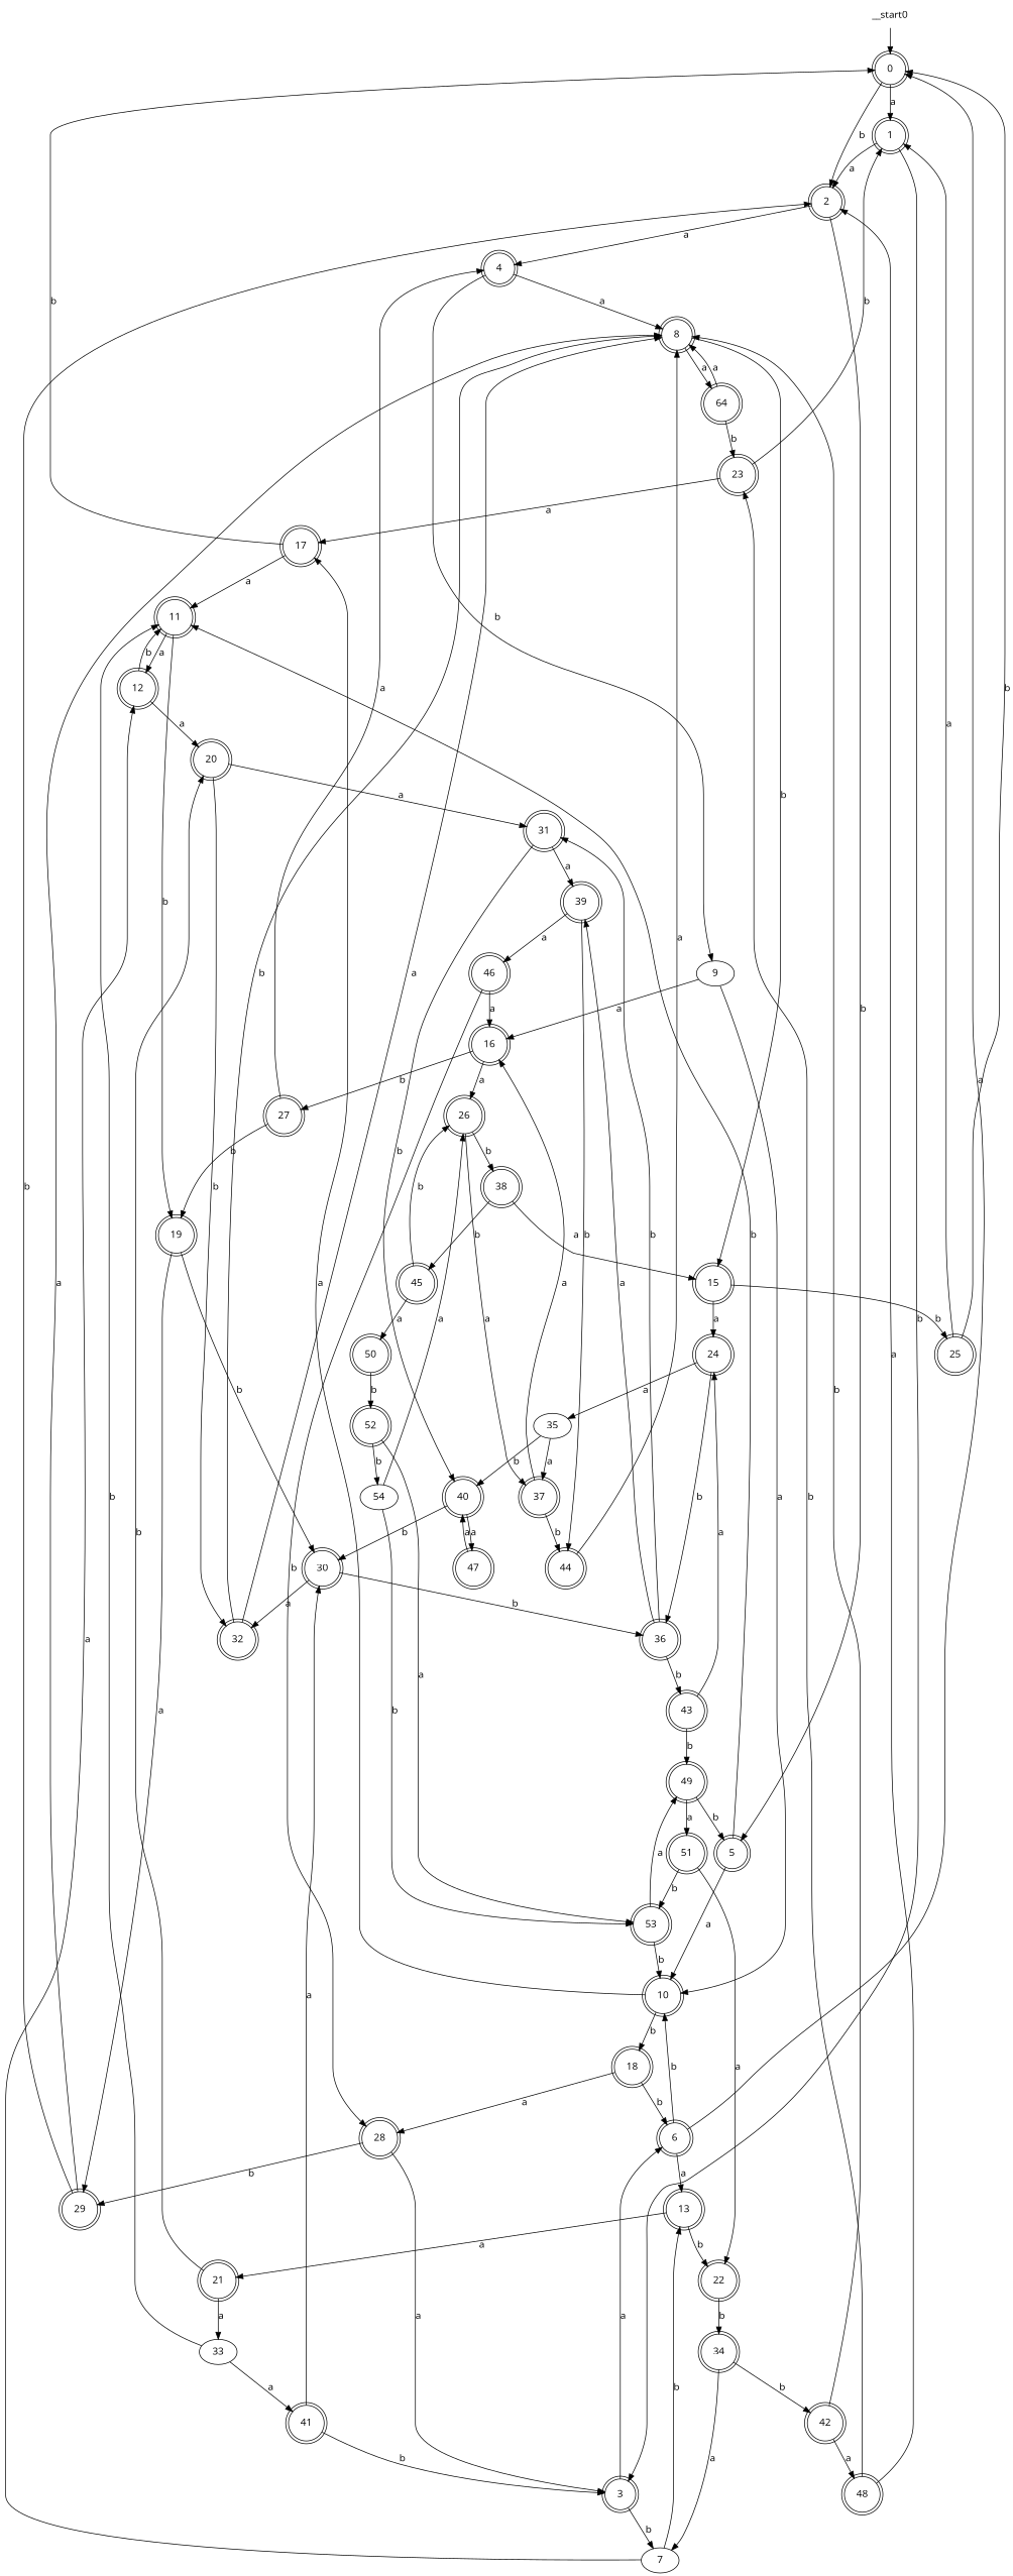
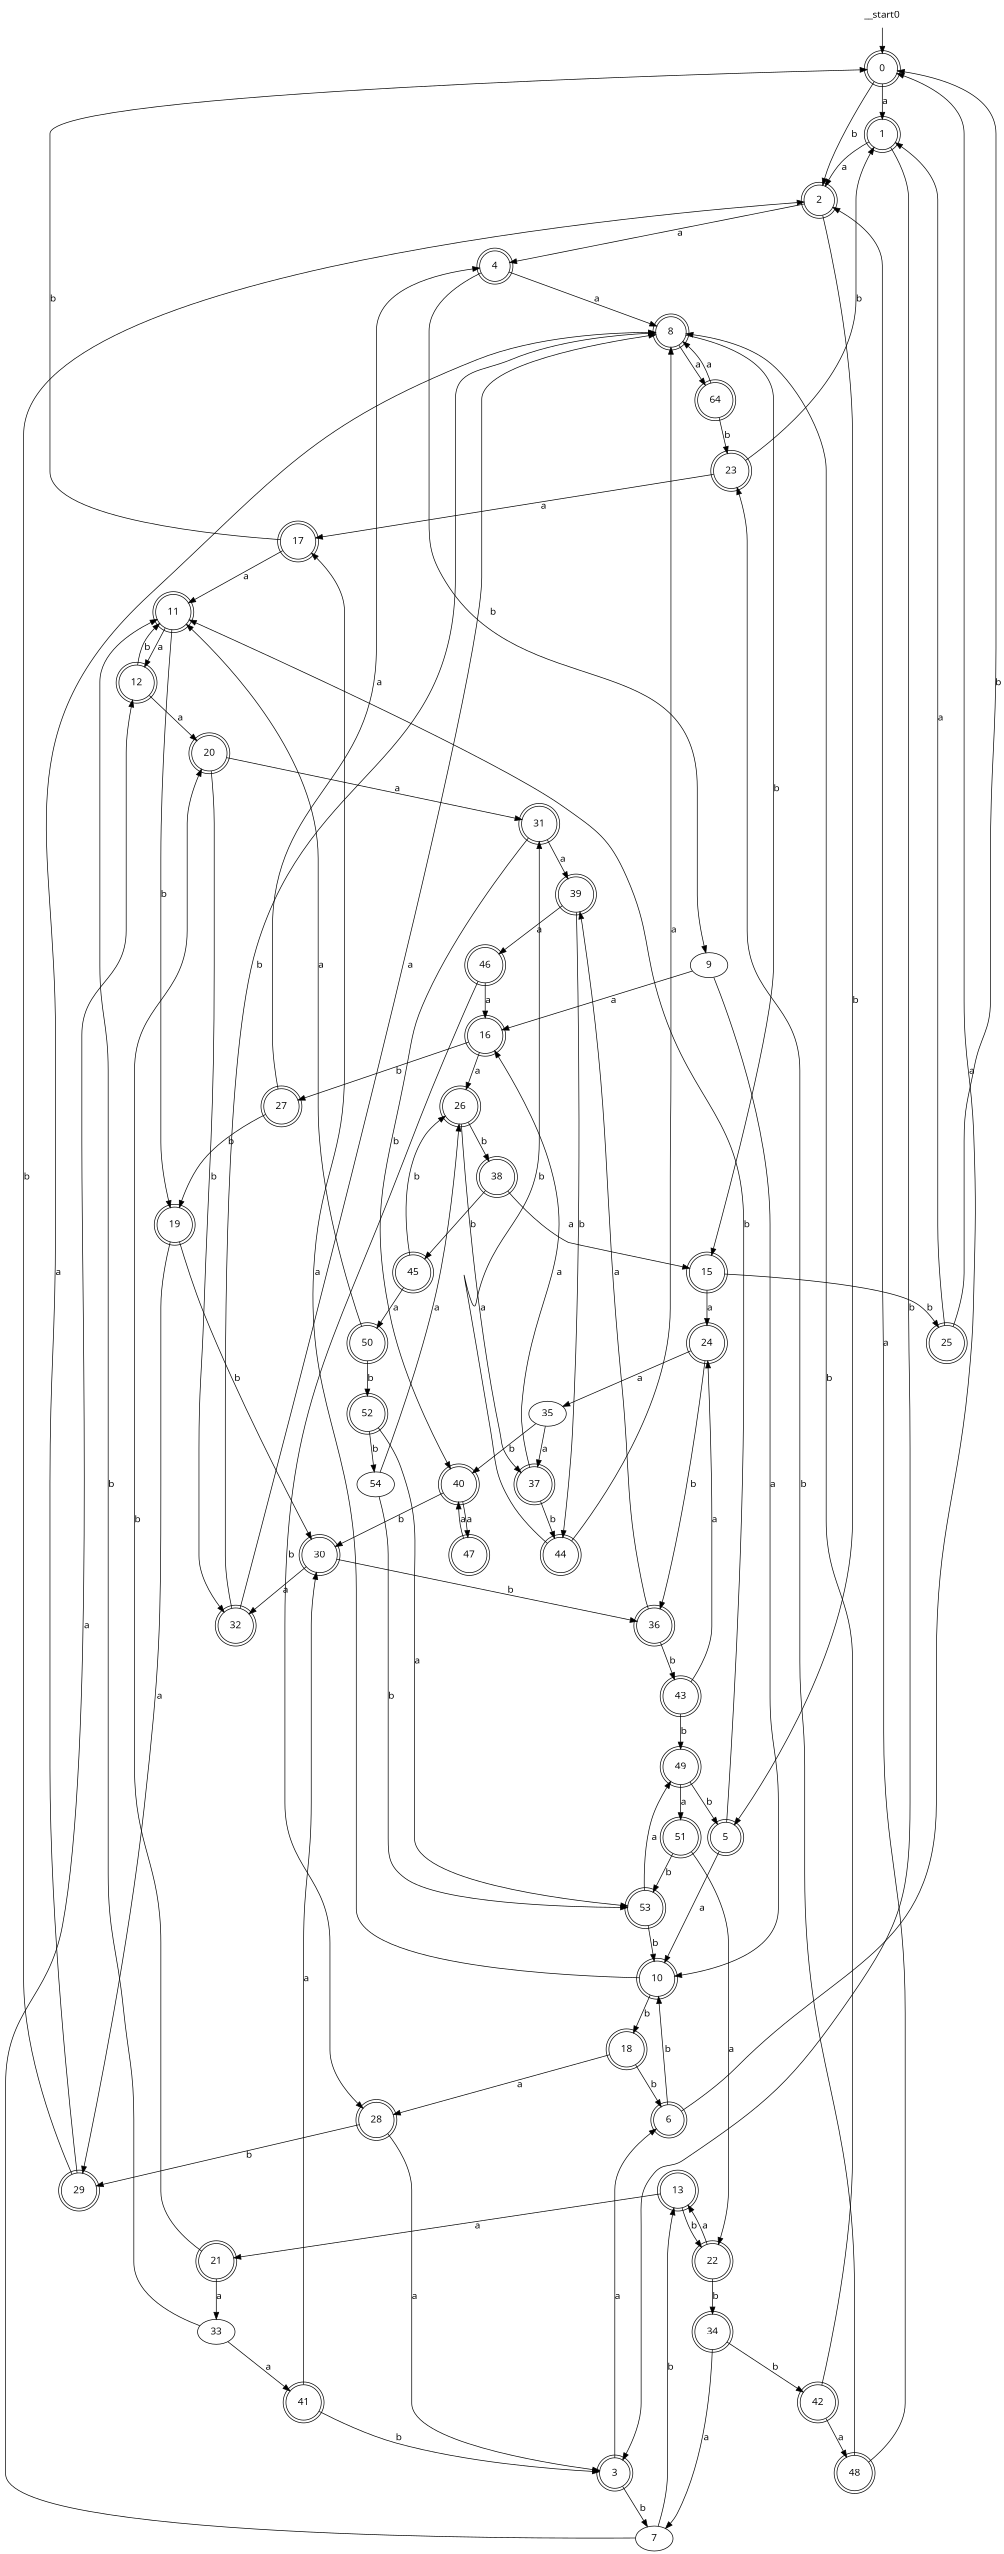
  digraph {
    fontname="Open Sans"
    node [fontname="Open Sans" shape=doublecircle]
    edge [fontname="Open Sans"]
    __start0 [shape=none]
    0
    1
    2
    3
    4
    5
    6
    7 [shape=""]
    8
    9 [shape=""]
    10
    11
    12
    13
    n16 [label=64]
    15
    16
    17
    18
    19
    20
    21
    22
    23
    24
    25
    26
    27
    28
    29
    30
    31
    32
    33 [shape=""]
    34
    35 [shape=""]
    36
    37
    38
    39
    40
    41
    42
    43
    44
    45
    46
    47
    48
    49
    50
    51
    52
    53
    54 [shape=""]
    __start0 -> 0
    0 -> 1 [label=a]
    0 -> 2 [label=b]
    1 -> 2 [label=a]
    1 -> 3 [label=b]
    2 -> 4 [label=a]
    2 -> 5 [label=b]
    3 -> 6 [label=a]
    3 -> 7 [label=b]
    4 -> 8 [label=a]
    4 -> 9 [label=b]
    5 -> 10 [label=a]
    5 -> 11 [label=b]
    6 -> 0 [label=a]
    6 -> 10 [label=b]
    7 -> 12 [label=a]
    7 -> 13 [label=b]
    8 -> n16 [label=a]
    8 -> 15 [label=b]
    9 -> 10 [label=a]
    9 -> 16 [label=a]
    10 -> 17 [label=a]
    10 -> 18 [label=b]
    11 -> 12 [label=a]
    11 -> 19 [label=b]
    12 -> 11 [label=b]
    12 -> 20 [label=a]
    13 -> 21 [label=a]
    13 -> 22 [label=b]
    n16 -> 8 [label=a]
    n16 -> 23 [label=b]
    15 -> 24 [label=a]
    15 -> 25 [label=b]
    16 -> 26 [label=a]
    16 -> 27 [label=b]
    17 -> 0 [label=b]
    17 -> 11 [label=a]
    18 -> 6 [label=b]
    18 -> 28 [label=a]
    19 -> 29 [label=a]
    19 -> 30 [label=b]
    20 -> 31 [label=a]
    20 -> 32 [label=b]
    21 -> 20 [label=b]
    21 -> 33 [label=a]
-   6 -> 13 [label=a]
+   22 -> 13 [label=a]
    22 -> 34 [label=b]
    23 -> 1 [label=b]
    23 -> 17 [label=a]
    24 -> 35 [label=a]
    24 -> 36 [label=b]
    25 -> 0 [label=b]
    25 -> 1 [label=a]
    26 -> 37 [label=a]
    26 -> 38 [label=b]
    27 -> 4 [label=a]
    27 -> 19 [label=b]
    28 -> 3 [label=a]
    28 -> 29 [label=b]
    29 -> 2 [label=b]
    29 -> 8 [label=a]
    30 -> 32 [label=a]
    30 -> 36 [label=b]
    31 -> 39 [label=a]
    31 -> 40 [label=b]
    32 -> 8 [label=a]
    32 -> 8 [label=b]
    33 -> 11 [label=b]
    33 -> 41 [label=a]
    34 -> 7 [label=a]
    34 -> 42 [label=b]
    35 -> 37 [label=a]
    35 -> 40 [label=b]
    36 -> 39 [label=a]
    36 -> 43 [label=b]
    37 -> 16 [label=a]
    37 -> 44 [label=b]
    38 -> 15 [label=a]
    38 -> 45 [label=b]
    39 -> 44 [label=b]
    39 -> 46 [label=a]
    40 -> 30 [label=b]
    40 -> 47 [label=a]
    41 -> 3 [label=b]
    41 -> 30 [label=a]
    42 -> 8 [label=b]
    42 -> 48 [label=a]
    43 -> 24 [label=a]
    43 -> 49 [label=b]
    44 -> 8 [label=a]
-   36 -> 31 [label=b]
+   44 -> 31 [label=b]
    45 -> 26 [label=b]
    45 -> 50 [label=a]
    46 -> 16 [label=a]
    46 -> 28 [label=b]
    47 -> 40 [label=a]
    48 -> 2 [label=a]
    48 -> 23 [label=b]
    49 -> 5 [label=b]
    49 -> 51 [label=a]
+   50 -> 11 [label=a]
    50 -> 52 [label=b]
    51 -> 22 [label=a]
    51 -> 53 [label=b]
    52 -> 53 [label=a]
    52 -> 54 [label=b]
    53 -> 10 [label=b]
    53 -> 49 [label=a]
    54 -> 26 [label=a]
    54 -> 53 [label=b]
  }
